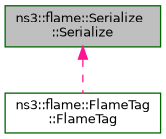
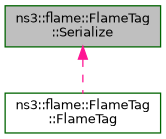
  digraph {
    rankdir=TB
    node [color=darkgreen fontname=Helvetica fontsize=10 shape=record style=filled]
-   n1 [fillcolor=grey75 fontcolor=black height=0.2 label="ns3::flame::Serialize\l::Serialize" width=0.4]
+   n1 [fillcolor=grey75 fontcolor=black height=0.2 label="ns3::flame::FlameTag\l::Serialize" width=0.4]
    n2 [fillcolor=white height=0.2 label="ns3::flame::FlameTag\l::FlameTag" width=0.4]
    n1 -> n2 [color=deeppink dir=back fontname=Helvetica fontsize=10 labelfontname=Helvetica labelfontsize=10 style=dashed]
  }
